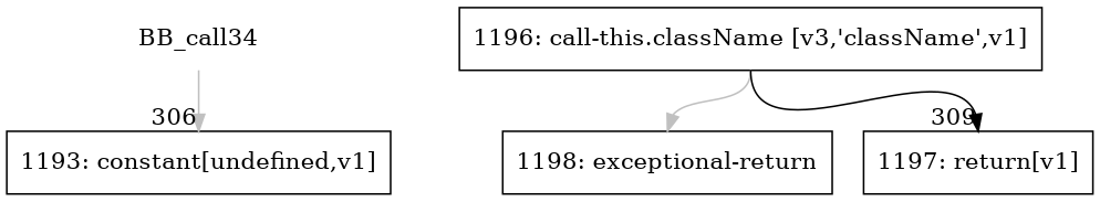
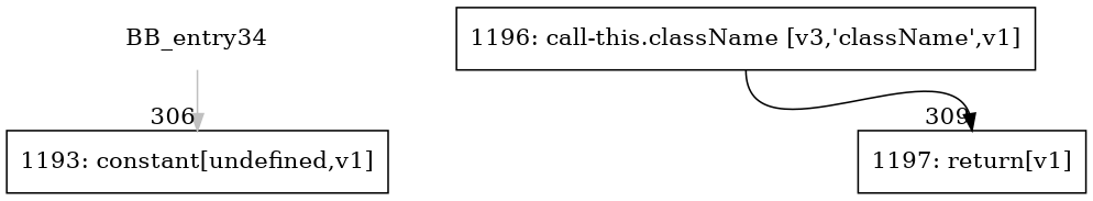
  digraph {
    rankdir=TD
    node [shape=record]
    edge [color=gray headport=n tailport=s]
-   BB_entry34 [shape=none label=BB_call34]
+   BB_entry34 [shape=none]
    n2 [label="{1193: constant[undefined,v1]}"]
    n3 [label="{1196: call-this.className [v3,'className',v1]}"]
-   n4 [label="{1198: exceptional-return}"]
    n5 [label="{1197: return[v1]}"]
    BB_entry34 -> n2 [headlabel="    306"]
-   n3 -> n4
    n3 -> n5 [headlabel="      309" color=""]
  }
